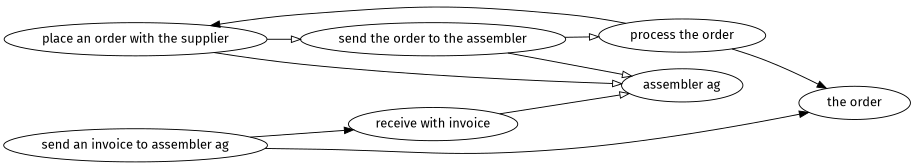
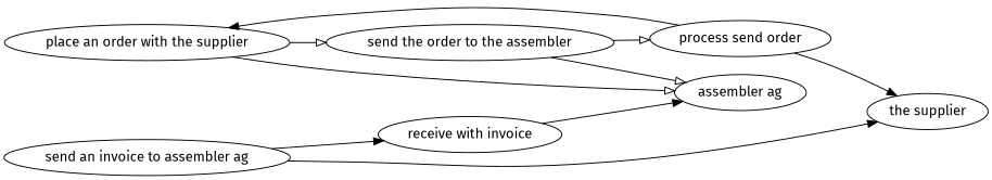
  strict digraph {
    fontname="Fira Sans"
    rankdir=LR
    node [fontname="Fira Sans"]
    edge [arrowhead=onormal attrs="{'type': 'actor performer', 'label': 'actor performer'}" fontname="Fira Sans"]
    "place an order with the supplier" [attrs="{'type': 'Activity', 'label': 'place an order with the supplier'}"]
    n2 [attrs="{'type': 'Activity', 'label': 'send the order to the supplier'}" label="send the order to the assembler"]
    "assembler ag" [attrs="{'type': 'Actor', 'label': 'assembler ag'}"]
-   "process the order" [attrs="{'type': 'Activity', 'label': 'process the order'}"]
-   "the supplier" [attrs="{'type': 'Actor', 'label': 'the supplier'}" label="the order"]
+   "process the order" [attrs="{'type': 'Activity', 'label': 'process the order'}" label="process send order"]
+   "the supplier" [attrs="{'type': 'Actor', 'label': 'the supplier'}"]
    "send an invoice to assembler ag" [attrs="{'type': 'Activity', 'label': 'send an invoice to assembler ag'}"]
    n7 [attrs="{'type': 'Activity', 'label': 'receive the invoice'}" label="receive with invoice"]
    "place an order with the supplier" -> n2 [attrs="{'type': 'flow', 'label': 'flow'}"]
    "place an order with the supplier" -> "assembler ag"
    n2 -> "assembler ag"
    n2 -> "process the order" [attrs="{'type': 'flow', 'label': 'flow'}"]
    "process the order" -> "place an order with the supplier" [arrowhead=normal attrs="{'type': 'flow', 'label': 'flow'}"]
    "process the order" -> "the supplier" [arrowhead=normal]
    "send an invoice to assembler ag" -> "the supplier" [arrowhead=normal]
    "send an invoice to assembler ag" -> n7 [arrowhead=normal attrs="{'type': 'flow', 'label': 'flow'}"]
-   n7 -> "assembler ag"
+   n7 -> "assembler ag" [arrowhead=normal]
  }
